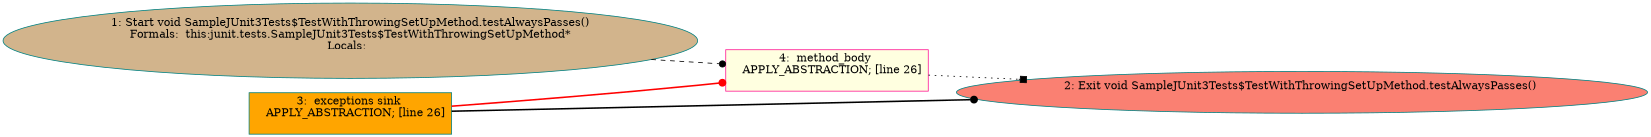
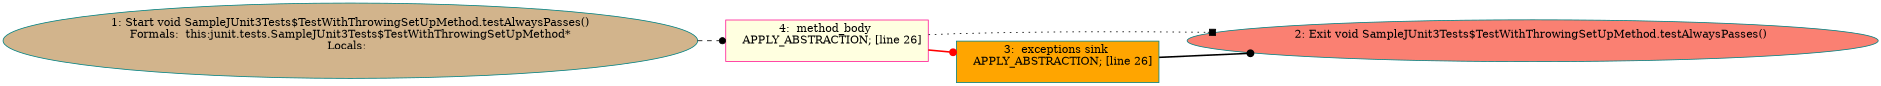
  digraph {
    rankdir=LR
    node [color=teal style=filled]
    edge [style=bold arrowhead=dot]
    n1 [label="1: Start void SampleJUnit3Tests$TestWithThrowingSetUpMethod.testAlwaysPasses()\nFormals:  this:junit.tests.SampleJUnit3Tests$TestWithThrowingSetUpMethod*\nLocals:  \n  " fillcolor=tan]
    n2 [label="4:  method_body \n   APPLY_ABSTRACTION; [line 26]\n " shape=box fillcolor=lightyellow color=deeppink]
    n3 [label="2: Exit void SampleJUnit3Tests$TestWithThrowingSetUpMethod.testAlwaysPasses() \n  " fillcolor=salmon]
    n4 [label="3:  exceptions sink \n   APPLY_ABSTRACTION; [line 26]\n " shape=box fillcolor=orange]
    n1 -> n2 [style=dashed]
    n2 -> n3 [style=dotted arrowhead=box]
-   n4 -> n2 [color=red]
+   n2 -> n4 [color=red]
    n4 -> n3
  }
